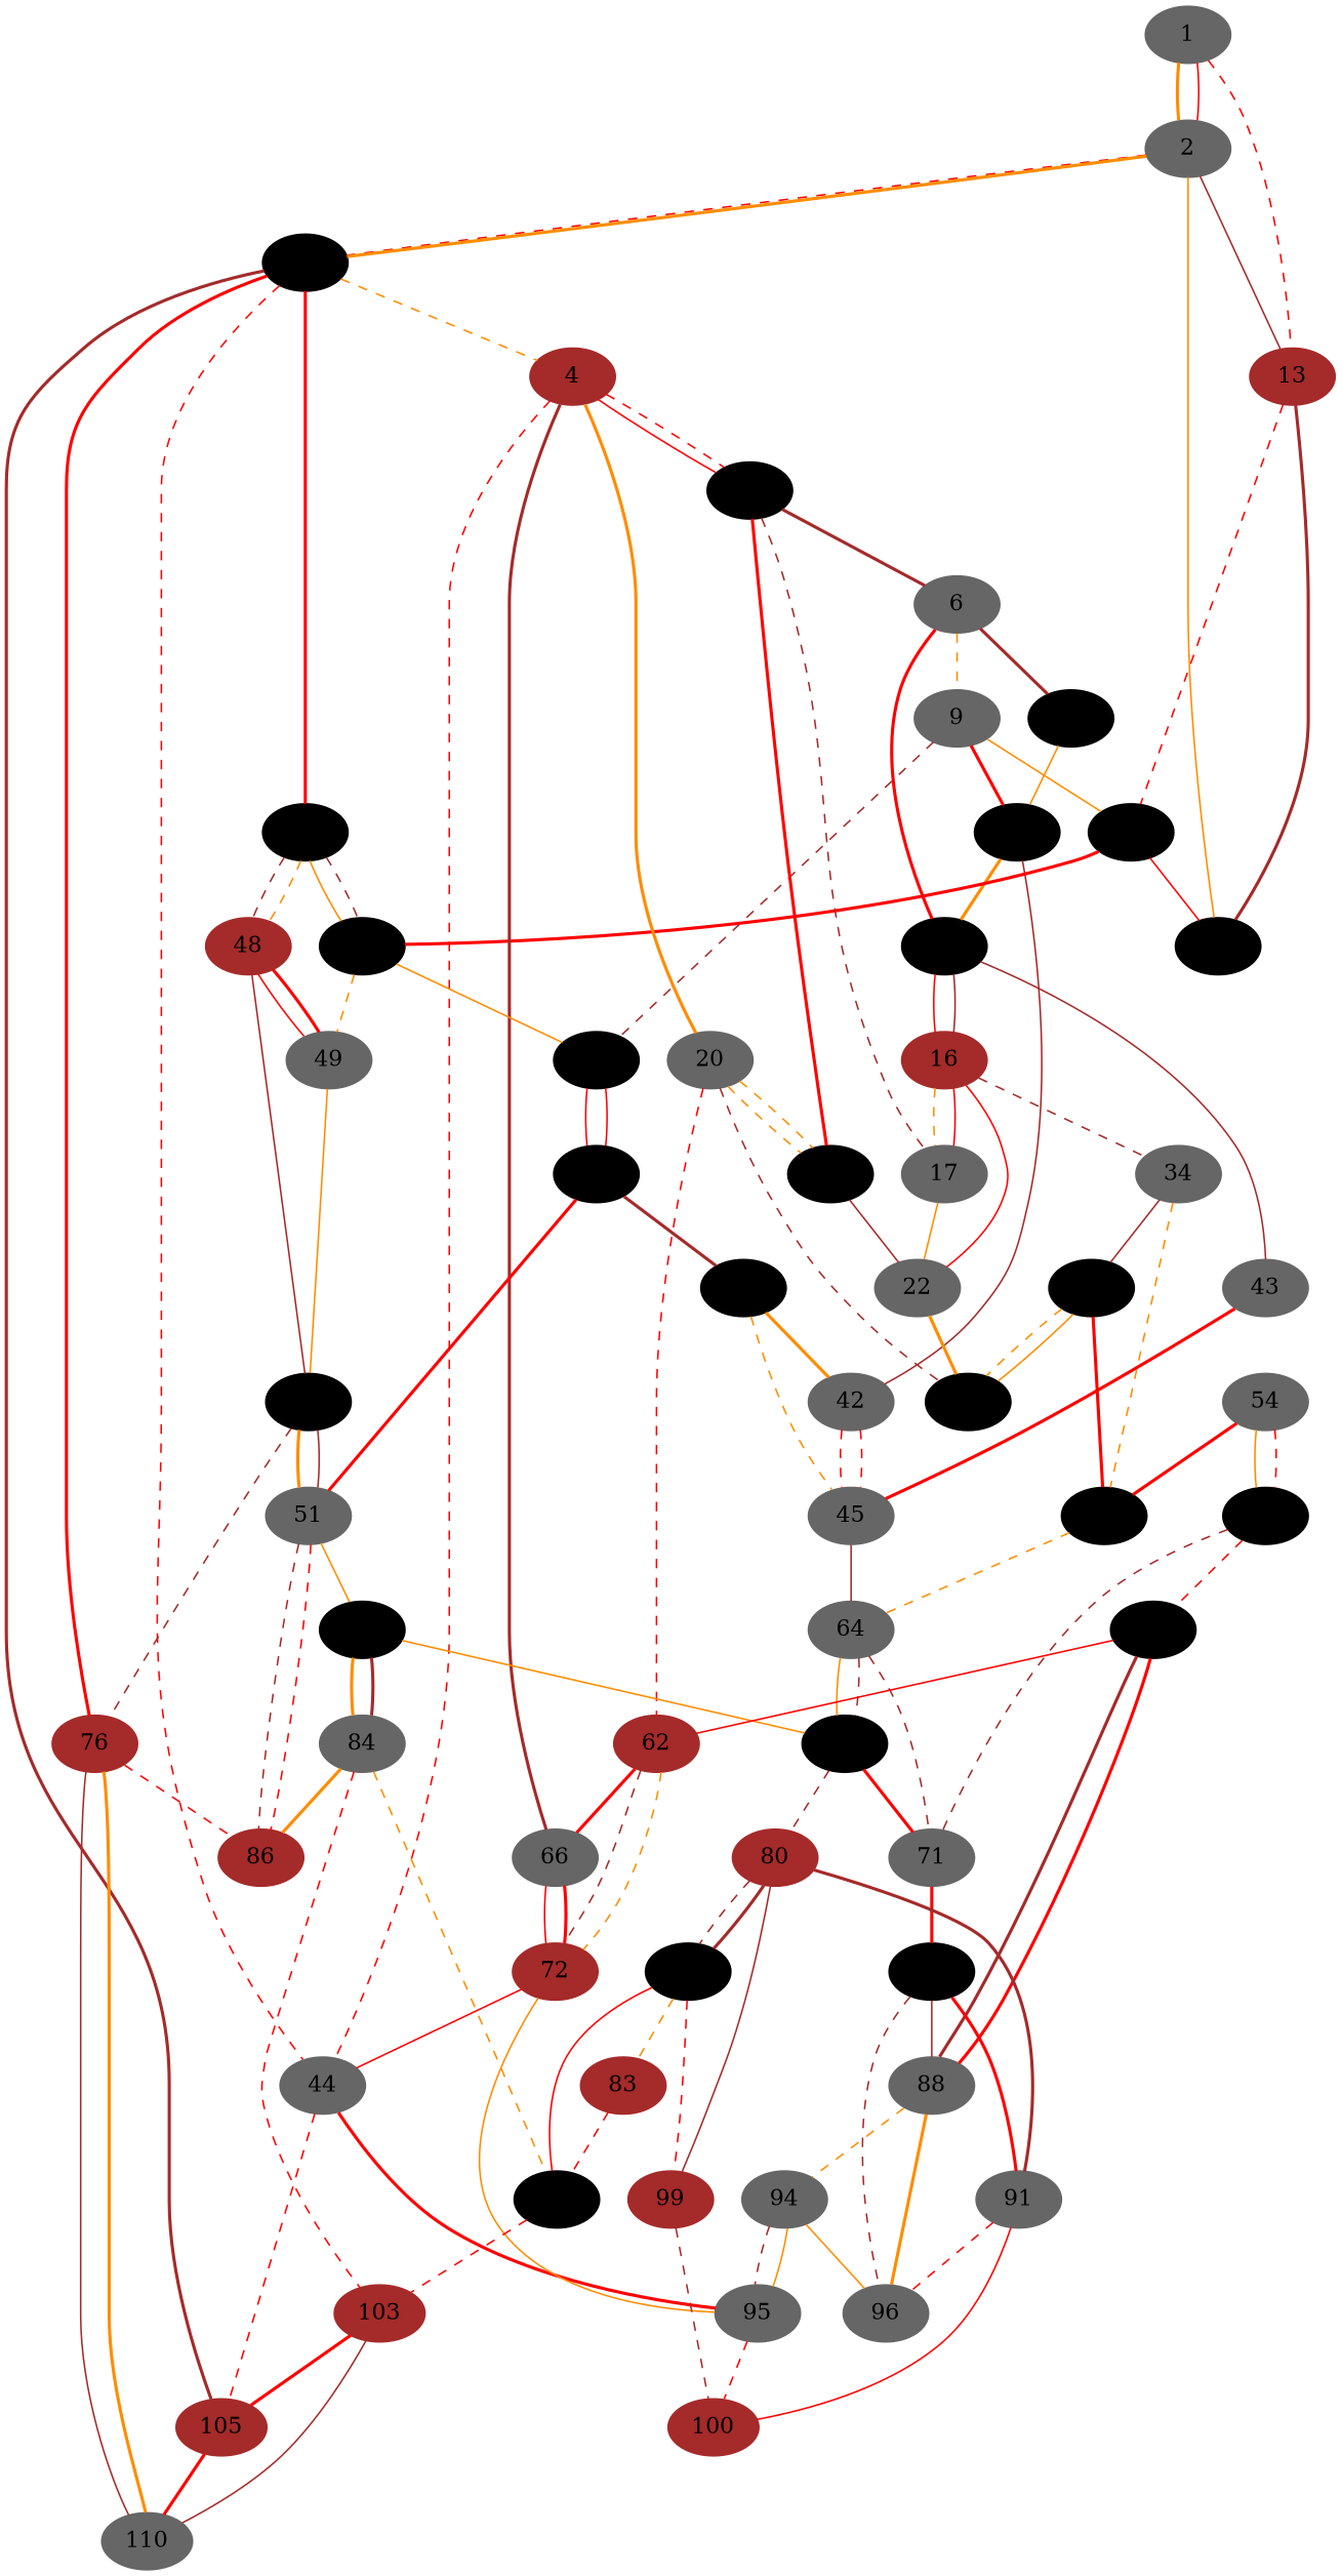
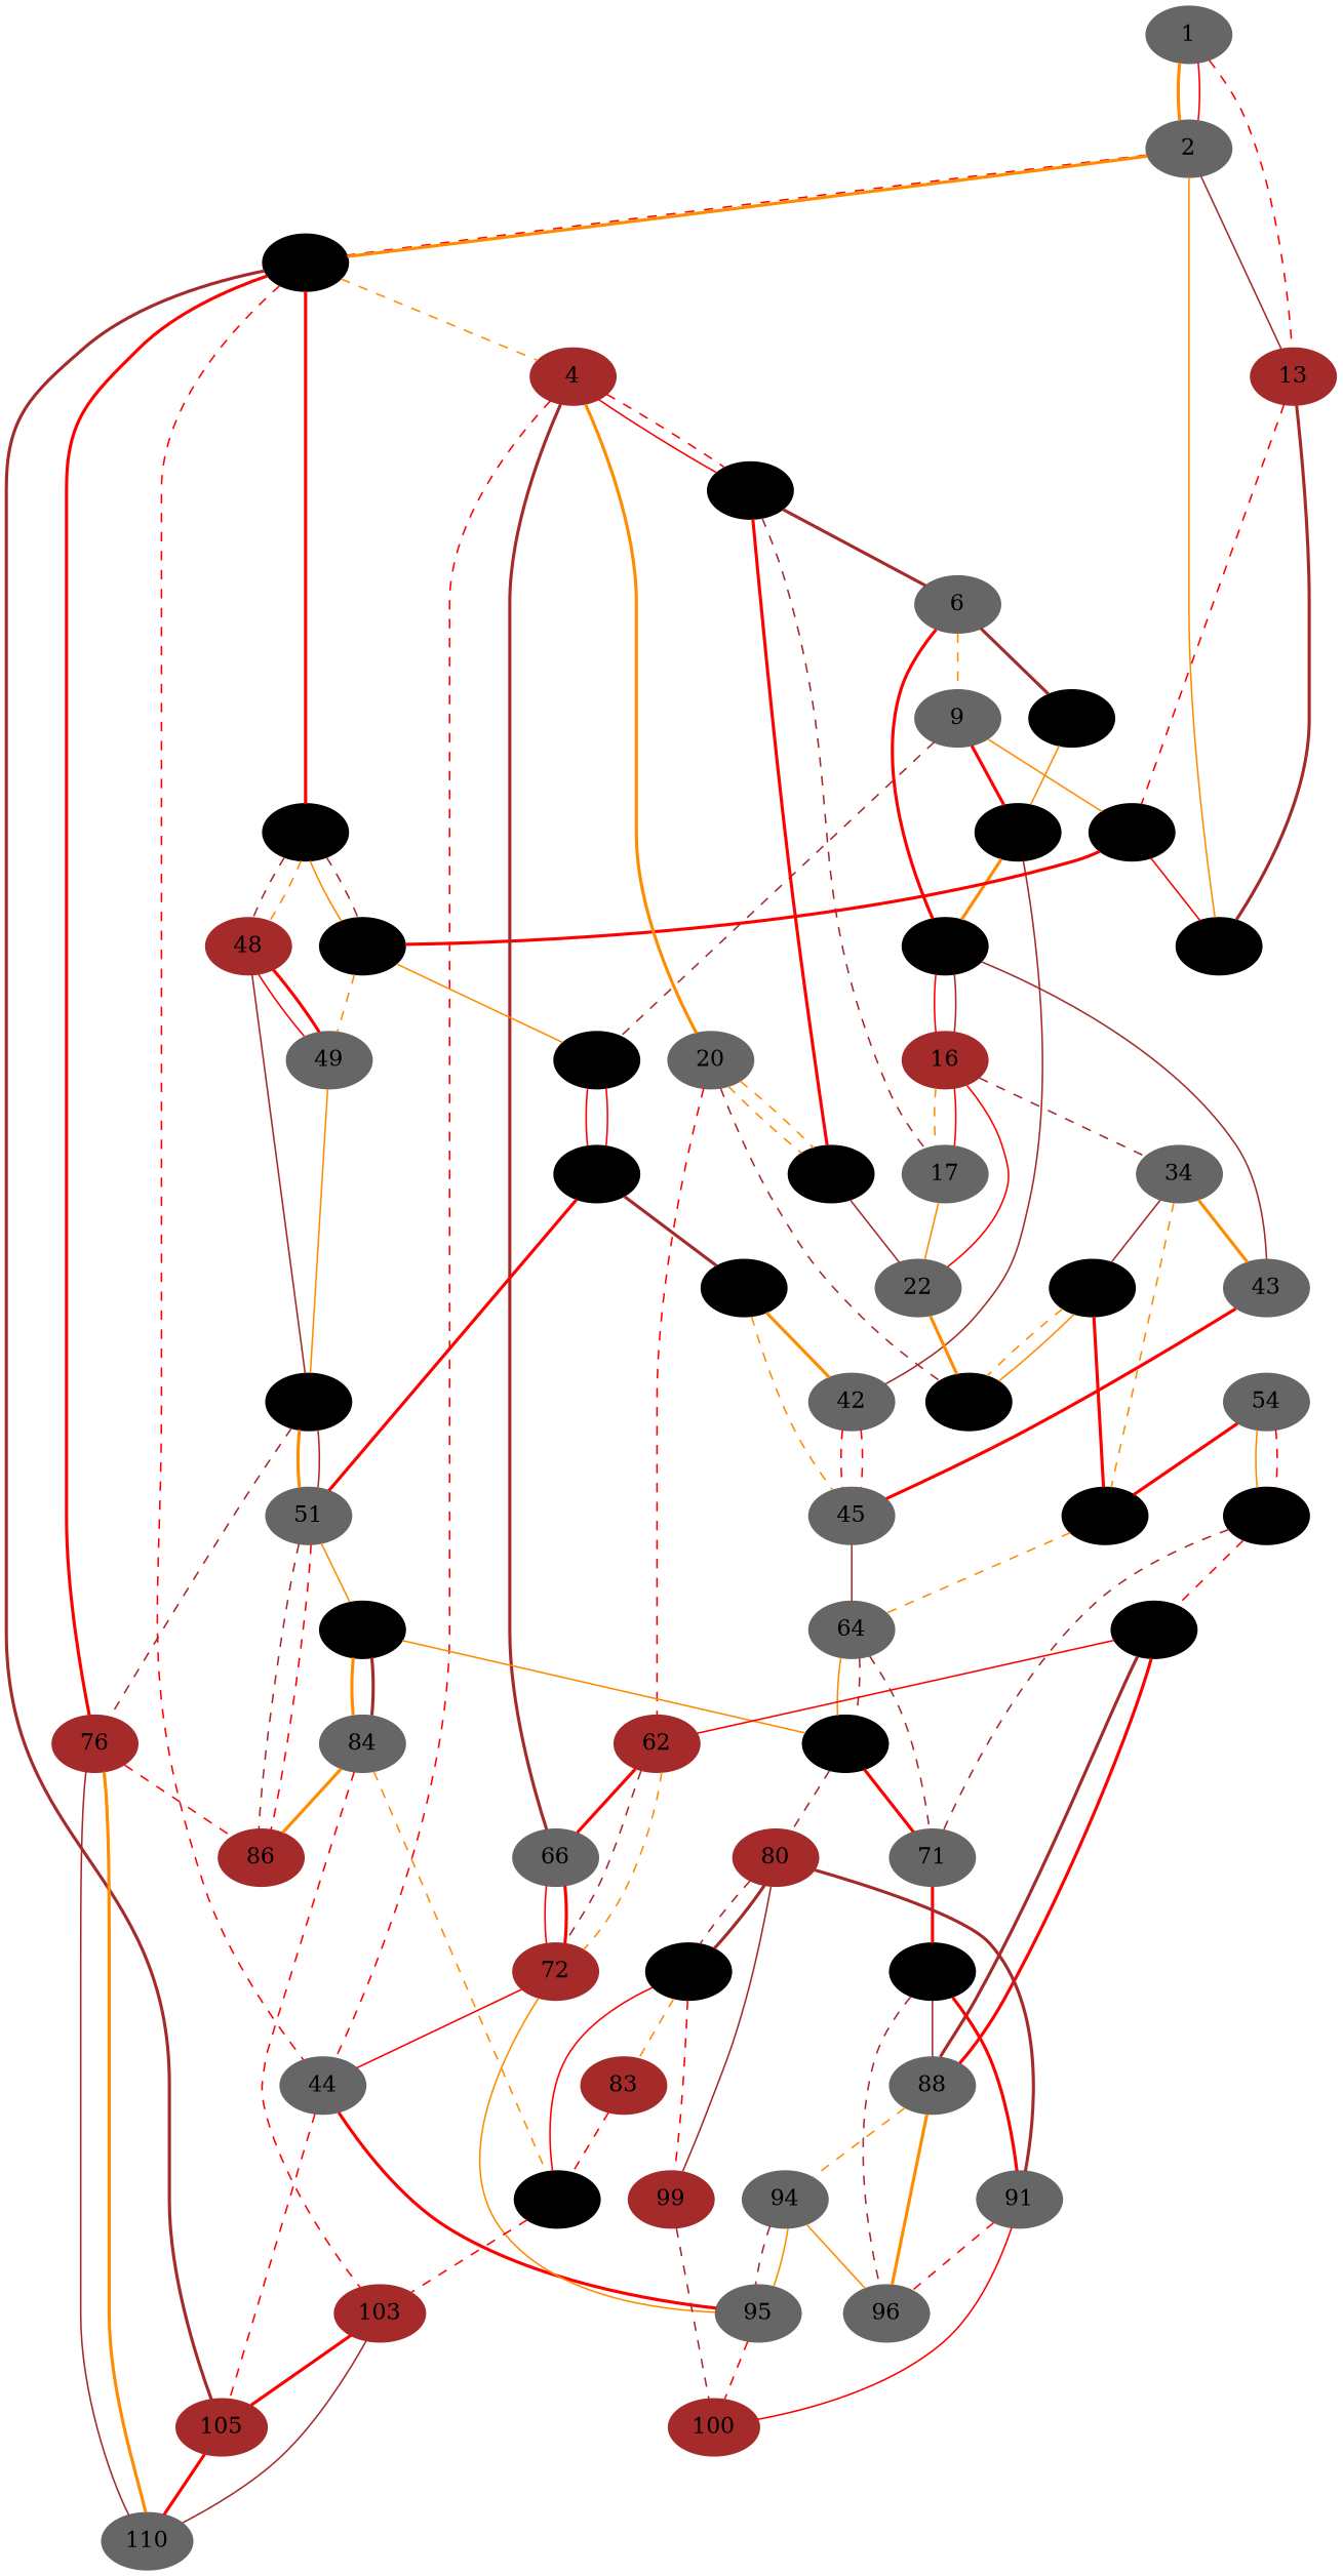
  graph {
    node [color=gray40 style=filled]
    edge [color=red style=dashed]
    1 [super="+8"]
    2 [super="+12"]
    13 [color=brown super="+24"]
    3 [color=black super="+75"]
    27 [color=black]
    9 [super="+26"]
    10 [color=black super="+31"]
    25 [color=black super="+30"]
    39 [color=black]
    4 [color=brown super="+19"]
    28 [color=black]
    n12 [label=44 super="+107"]
    76 [color=brown super="+77"]
    105 [color=brown super="+106"]
    5 [color=black super="+18"]
    20 [super="+37"]
    66
    29 [color=black super="+38"]
    48 [color=brown]
    95 [super="+108"]
    86 [color=brown]
    110
    6 [super="+14"]
    17
    21 [color=black]
    36 [color=black]
    62 [color=brown super="+63"]
    72 [color=brown super="+73"]
    7 [color=black super="+11"]
    15 [color=black super="+32"]
    22 [super="+23"]
    16 [color=brown super="+33"]
    43
    42
    40 [color=black super="+53"]
    45 [super="+46"]
    34 [super="+44"]
    35 [color=black super="+58"]
    56 [color=black super="+57"]
    49
    50 [color=black super="+67"]
    64 [super="+65"]
    41 [color=black super="+47"]
    51 [super="+52"]
    68 [color=black super="+69"]
    71 [super="+79"]
    70 [color=black super="+78"]
    84 [super="+89"]
    54 [super="+55"]
    59 [color=black super="+60"]
    61 [color=black]
    88 [super="+93"]
    87 [color=black super="+92"]
    96 [super="+98"]
    94
    80 [color=brown super="+90"]
    85 [color=black super="+102"]
    103 [color=brown super="+104"]
    81 [color=black super="+82"]
    91 [super="+97"]
    99 [color=brown super="+101"]
    100 [color=brown super="+109"]
    83 [color=brown]
    1 -- 2 [color=darkorange style=bold]
    1 -- 2 [style=solid]
    1 -- 13
    2 -- 13 [color=brown style=solid]
    2 -- 3
    2 -- 3 [color=darkorange style=bold]
    2 -- 27 [color=darkorange style=solid]
    13 -- 27 [color=brown style=bold]
    13 -- 25
    3 -- 4 [color=darkorange]
    3 -- 28 [style=bold]
    3 -- n12
    3 -- 76 [style=bold]
    3 -- 105 [color=brown style=bold]
    9 -- 10 [style=bold]
    9 -- 25 [color=darkorange style=solid]
    9 -- 39 [color=brown]
    10 -- 15 [color=darkorange style=bold]
    10 -- 42 [color=brown style=solid]
    25 -- 27 [style=solid]
    25 -- 29 [style=bold]
    39 -- 40 [style=solid]
    39 -- 40 [style=solid]
    4 -- n12
    4 -- 5 [style=solid]
    4 -- 5
    4 -- 20 [color=darkorange style=bold]
    4 -- 66 [color=brown style=bold]
    28 -- 29 [color=darkorange style=solid]
    28 -- 29 [color=brown]
    28 -- 48 [color=brown]
    28 -- 48 [color=darkorange]
    n12 -- 105
    n12 -- 95 [style=bold]
    76 -- 86
    76 -- 110 [color=brown style=solid]
    76 -- 110 [color=darkorange style=bold]
    105 -- 110 [style=bold]
    5 -- 6 [color=brown style=bold]
    5 -- 17 [color=brown]
    5 -- 21 [style=bold]
    20 -- 21 [color=darkorange]
    20 -- 21 [color=darkorange]
    20 -- 36 [color=brown]
    20 -- 62
    66 -- 72 [style=solid]
    66 -- 72 [style=bold]
    29 -- 39 [color=darkorange style=solid]
    29 -- 49 [color=darkorange]
    48 -- 49 [style=solid]
    48 -- 49 [style=bold]
    48 -- 50 [color=brown style=solid]
    95 -- 100
    6 -- 9 [color=darkorange]
    6 -- 7 [color=brown style=bold weight=2]
    6 -- 15 [style=bold]
    17 -- 22 [color=darkorange style=solid]
    21 -- 22 [color=brown style=solid]
    62 -- 66 [style=bold]
    62 -- 72 [color=brown]
    62 -- 72 [color=darkorange]
    72 -- n12 [style=solid]
    72 -- 95 [color=darkorange style=solid]
    7 -- 10 [color=darkorange style=solid]
    15 -- 16 [style=solid]
    15 -- 16 [color=brown style=solid]
    15 -- 43 [color=brown style=solid]
    22 -- 36 [color=darkorange style=bold]
    16 -- 17 [color=darkorange]
    16 -- 17 [style=solid]
    16 -- 22 [style=solid]
    16 -- 34 [color=brown]
    43 -- 45 [style=bold]
    42 -- 45
    42 -- 45
    40 -- 41 [color=brown style=bold weight=2]
    40 -- 51 [style=bold]
    45 -- 64 [color=brown style=solid]
+   34 -- 43 [color=darkorange style=bold]
    34 -- 35 [color=brown style=solid]
    34 -- 56 [color=darkorange]
    35 -- 36 [color=darkorange]
    35 -- 36 [color=darkorange style=solid]
    35 -- 56 [style=bold]
    56 -- 64 [color=darkorange]
    49 -- 50 [color=darkorange style=solid]
    50 -- 76 [color=brown]
    50 -- 51 [color=darkorange style=bold]
    50 -- 51 [color=brown style=solid]
    64 -- 71 [color=brown]
    64 -- 70 [color=darkorange style=solid]
    64 -- 70 [color=brown]
    41 -- 42 [color=darkorange style=bold]
    41 -- 45 [color=darkorange]
    51 -- 86 [color=brown]
    51 -- 86
    51 -- 68 [color=darkorange style=solid]
    68 -- 70 [color=darkorange style=solid]
    68 -- 84 [color=darkorange style=bold]
    68 -- 84 [color=brown style=bold]
    71 -- 87 [style=bold]
    70 -- 71 [style=bold]
    70 -- 80 [color=brown]
    84 -- 86 [color=darkorange style=bold]
    84 -- 85 [color=darkorange]
    84 -- 103
    54 -- 56 [style=bold]
    54 -- 59 [color=darkorange style=solid weight=2]
    54 -- 59
    59 -- 71 [color=brown]
    59 -- 61
    61 -- 62 [style=solid]
    61 -- 88 [color=brown style=bold]
    61 -- 88 [style=bold]
    88 -- 96 [color=darkorange style=bold]
    88 -- 94 [color=darkorange]
    87 -- 88 [color=brown style=solid]
    87 -- 96 [color=brown]
    87 -- 91 [style=bold]
    94 -- 95 [color=brown]
    94 -- 95 [color=darkorange style=solid]
    94 -- 96 [color=darkorange style=solid]
    80 -- 81 [color=brown]
    80 -- 81 [color=brown style=bold]
    80 -- 91 [color=brown style=bold]
    80 -- 99 [color=brown style=solid]
    85 -- 103
    103 -- 105 [style=bold]
    103 -- 110 [color=brown style=solid]
    81 -- 85 [style=solid]
    81 -- 99
    81 -- 83 [color=darkorange]
    91 -- 96
    91 -- 100 [style=solid]
    99 -- 100 [color=brown weight=2]
    83 -- 85
  }
